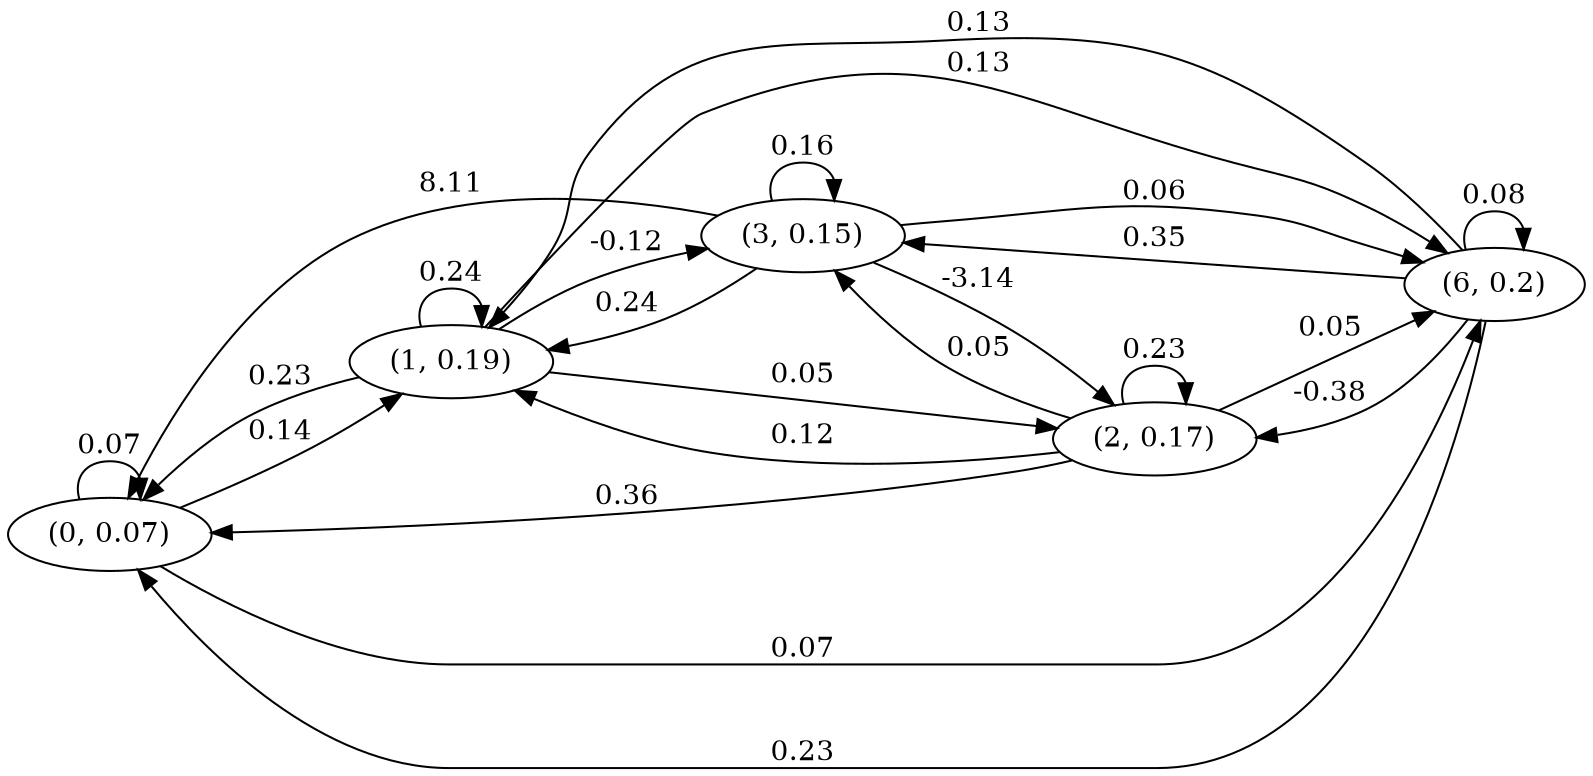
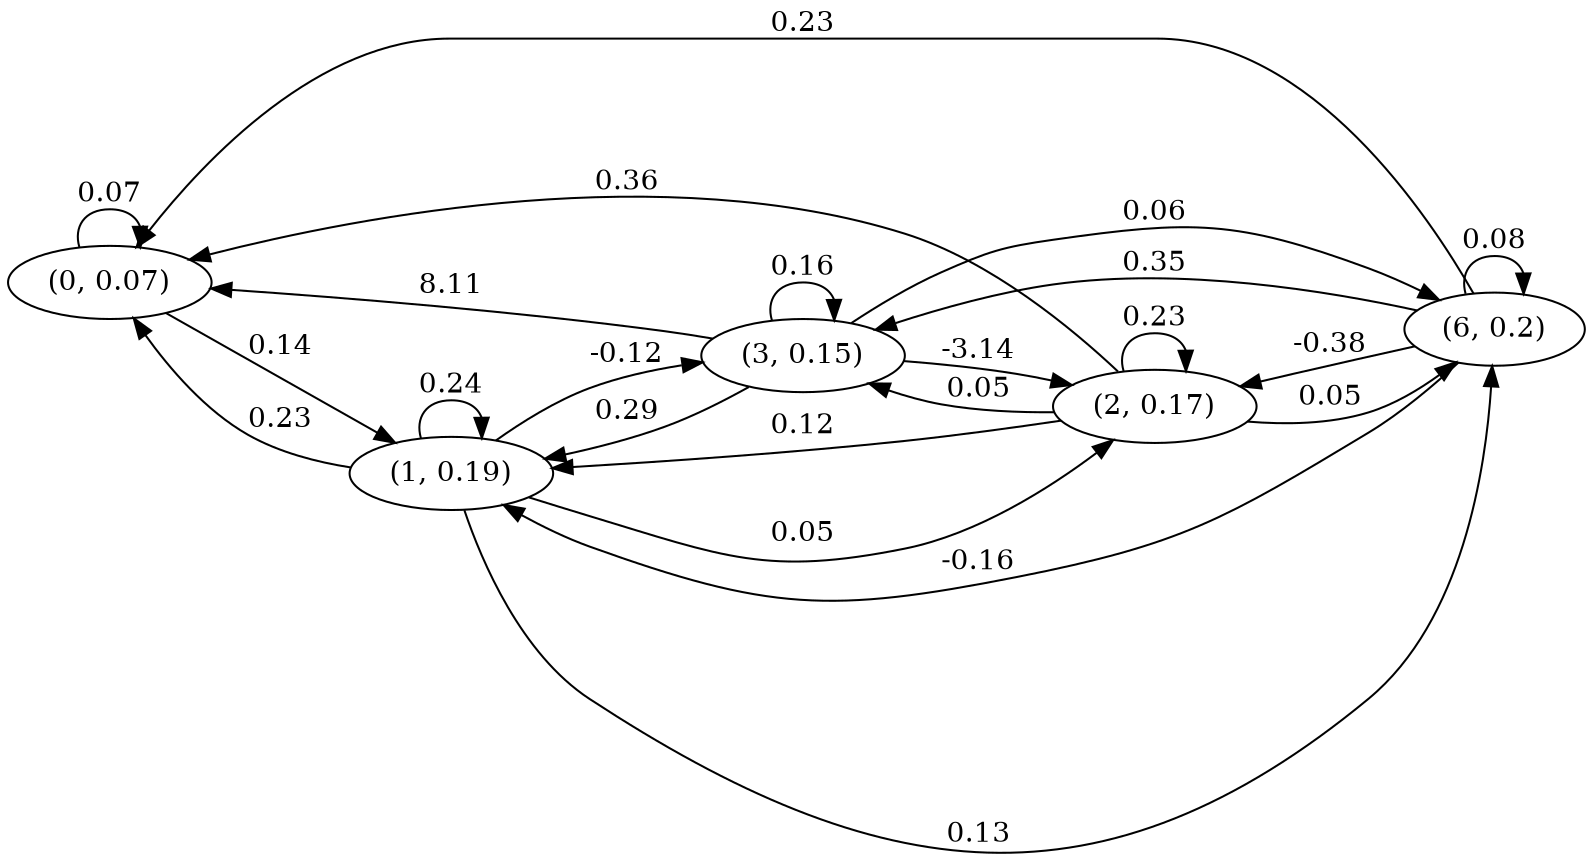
  digraph {
    rankdir=LR
    n1 [label="(0, 0.07)"]
    n2 [label="(1, 0.19)"]
    n3 [label="(6, 0.2)"]
    n4 [label="(2, 0.17)"]
    n5 [label="(3, 0.15)"]
    n1 -> n1 [label=0.07]
    n1 -> n2 [label=0.14]
-   n1 -> n3 [label=0.07]
    n2 -> n1 [label=0.23]
    n2 -> n2 [label=0.24]
    n2 -> n3 [label=0.13]
    n2 -> n4 [label=0.05]
    n2 -> n5 [label=-0.12]
    n3 -> n1 [label=0.23]
-   n3 -> n2 [label=0.13]
+   n3 -> n2 [label=-0.16]
    n3 -> n3 [label=0.08]
    n3 -> n4 [label=-0.38]
    n3 -> n5 [label=0.35]
    n4 -> n1 [label=0.36]
    n4 -> n2 [label=0.12]
    n4 -> n3 [label=0.05]
    n4 -> n4 [label=0.23]
    n4 -> n5 [label=0.05]
    n5 -> n1 [label=8.11]
-   n5 -> n2 [label=0.24]
+   n5 -> n2 [label=0.29]
    n5 -> n3 [label=0.06]
    n5 -> n4 [label=-3.14]
    n5 -> n5 [label=0.16]
  }
